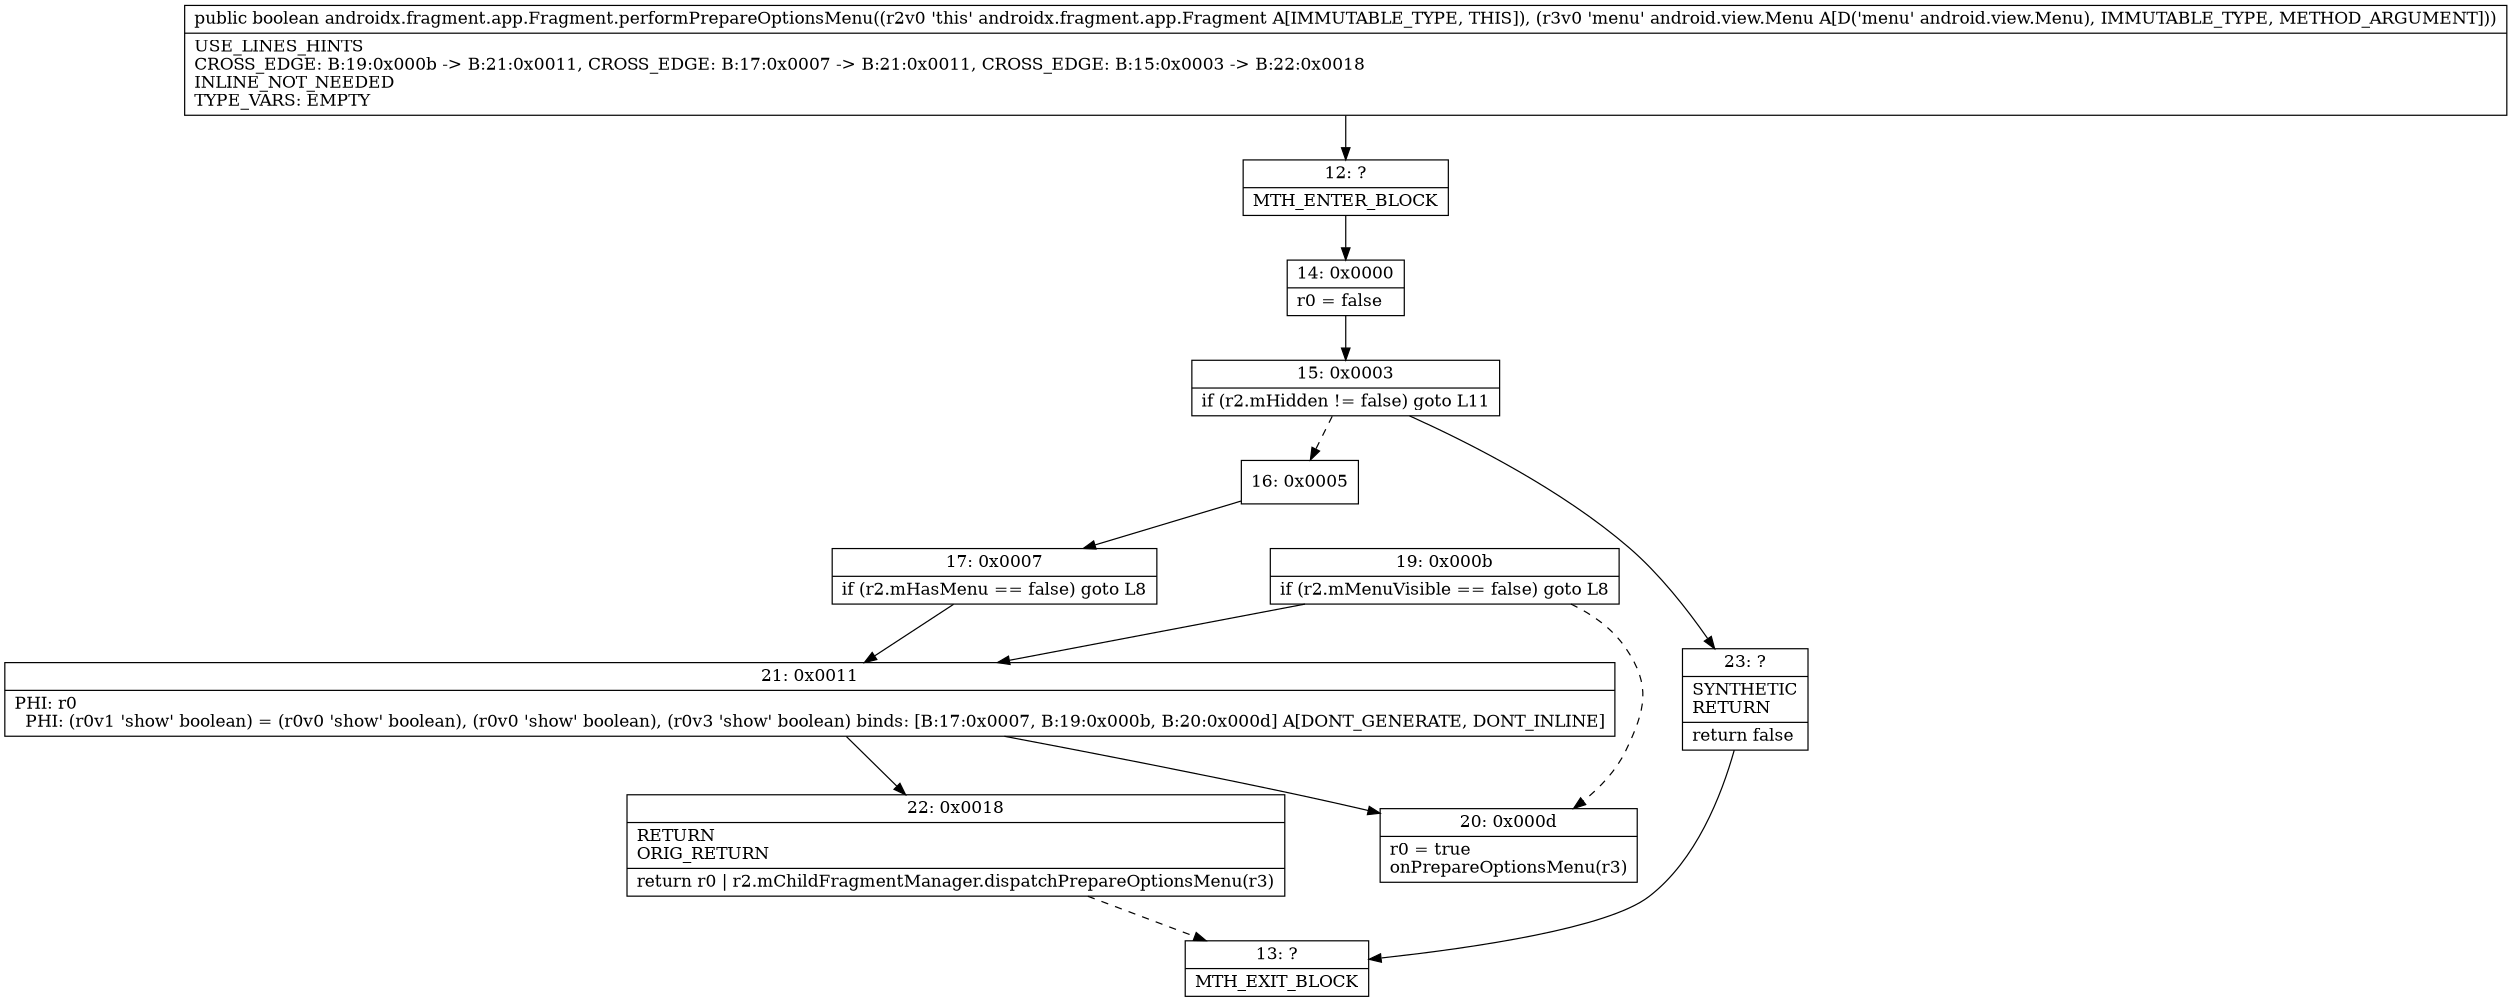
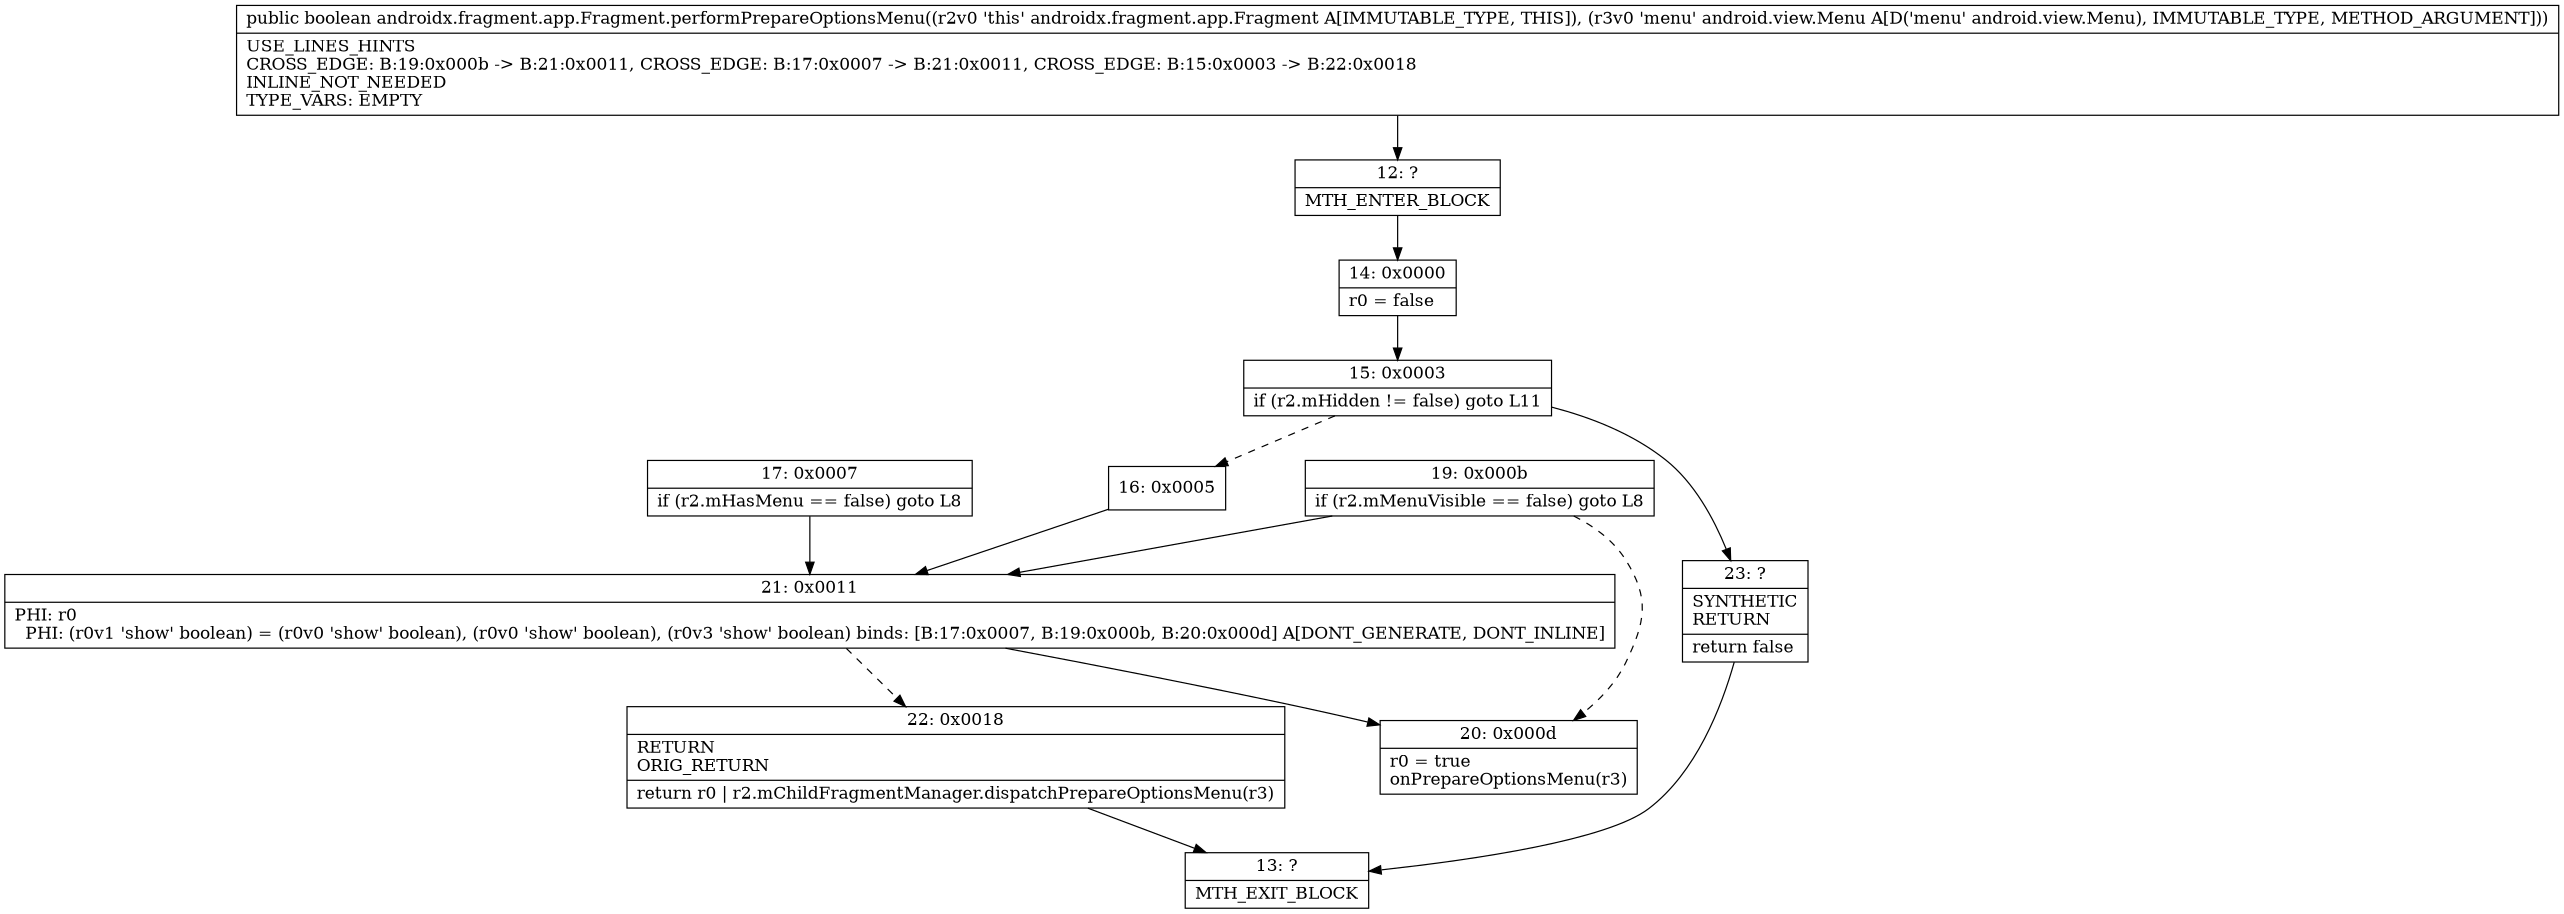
  digraph {
    node [shape=record]
    n1 [label="{12\:\ ?|MTH_ENTER_BLOCK\l}"]
    n2 [label="{14\:\ 0x0000|r0 = false\l}"]
    n3 [label="{15\:\ 0x0003|if (r2.mHidden != false) goto L11\l}"]
    n4 [label="{16\:\ 0x0005}"]
    n5 [label="{23\:\ ?|SYNTHETIC\lRETURN\l|return false\l}"]
    n6 [label="{17\:\ 0x0007|if (r2.mHasMenu == false) goto L8\l}"]
    n7 [label="{13\:\ ?|MTH_EXIT_BLOCK\l}"]
    n8 [label="{21\:\ 0x0011|PHI: r0 \l  PHI: (r0v1 'show' boolean) = (r0v0 'show' boolean), (r0v0 'show' boolean), (r0v3 'show' boolean) binds: [B:17:0x0007, B:19:0x000b, B:20:0x000d] A[DONT_GENERATE, DONT_INLINE]\l}"]
    n9 [label="{20\:\ 0x000d|r0 = true\lonPrepareOptionsMenu(r3)\l}"]
    n10 [label="{22\:\ 0x0018|RETURN\lORIG_RETURN\l|return r0 \| r2.mChildFragmentManager.dispatchPrepareOptionsMenu(r3)\l}"]
    n11 [label="{19\:\ 0x000b|if (r2.mMenuVisible == false) goto L8\l}"]
    n12 [label="{public boolean androidx.fragment.app.Fragment.performPrepareOptionsMenu((r2v0 'this' androidx.fragment.app.Fragment A[IMMUTABLE_TYPE, THIS]), (r3v0 'menu' android.view.Menu A[D('menu' android.view.Menu), IMMUTABLE_TYPE, METHOD_ARGUMENT]))  | USE_LINES_HINTS\lCROSS_EDGE: B:19:0x000b \-\> B:21:0x0011, CROSS_EDGE: B:17:0x0007 \-\> B:21:0x0011, CROSS_EDGE: B:15:0x0003 \-\> B:22:0x0018\lINLINE_NOT_NEEDED\lTYPE_VARS: EMPTY\l}"]
    n1 -> n2
    n2 -> n3
    n3 -> n4 [style=dashed]
    n3 -> n5
-   n4 -> n6
+   n4 -> n8
    n5 -> n7
    n6 -> n8
    n8 -> n9
-   n8 -> n10
-   n10 -> n7 [style=dashed]
+   n8 -> n10 [style=dashed]
+   n10 -> n7
    n11 -> n8
    n11 -> n9 [style=dashed]
    n12 -> n1
  }
